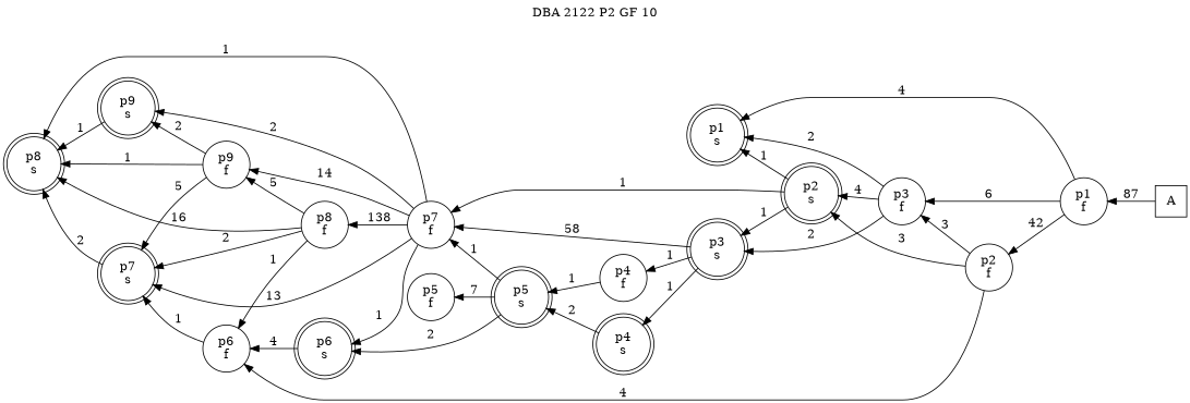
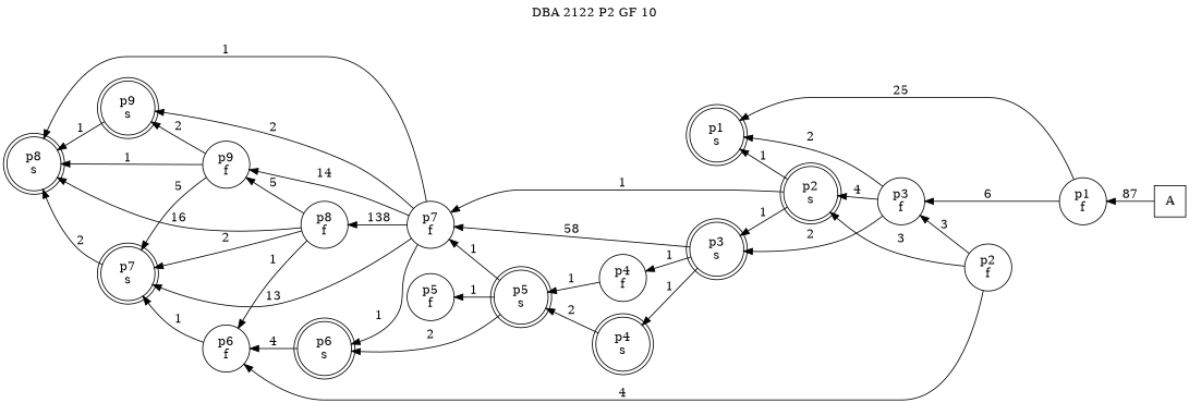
  digraph {
    label=" DBA 2122 P2 GF 10 "
    labelloc=tl
    rankdir=RL
    node [shape=circle]
    n1 [label=A shape=square]
    n2 [label="p1\nf"]
    n3 [label="p1\ns" shape=doublecircle]
    n4 [label="p2\nf"]
    n5 [label="p3\nf"]
    n6 [label="p2\ns" shape=doublecircle]
    n7 [label="p6\nf"]
    n8 [label="p3\ns" shape=doublecircle]
    n9 [label="p4\ns" shape=doublecircle]
    n10 [label="p7\nf"]
    n11 [label="p4\nf"]
    n12 [label="p7\ns" shape=doublecircle]
    n13 [label="p5\ns" shape=doublecircle]
    n14 [label="p6\ns" shape=doublecircle]
    n15 [label="p8\nf"]
    n16 [label="p8\ns" shape=doublecircle]
    n17 [label="p9\nf"]
    n18 [label="p9\ns" shape=doublecircle]
    n19 [label="p5\nf"]
    n1 -> n2 [label=87]
-   n2 -> n3 [label=4]
-   n2 -> n4 [label=42]
+   n2 -> n3 [label=25]
    n2 -> n5 [label=6]
    n4 -> n5 [label=3]
    n4 -> n6 [label=3]
    n4 -> n7 [label=4]
    n5 -> n3 [label=2]
    n5 -> n6 [label=4]
    n5 -> n8 [label=2]
    n6 -> n3 [label=1]
    n6 -> n8 [label=1]
    n6 -> n10 [label=1]
    n7 -> n12 [label=1]
    n8 -> n9 [label=1]
    n8 -> n10 [label=58]
    n8 -> n11 [label=1]
    n9 -> n13 [label=2]
    n10 -> n12 [label=13]
    n10 -> n14 [label=1]
    n10 -> n15 [label=138]
    n10 -> n16 [label=1]
    n10 -> n17 [label=14]
    n10 -> n18 [label=2]
    n11 -> n13 [label=1]
    n12 -> n16 [label=2]
    n13 -> n10 [label=1]
    n13 -> n14 [label=2]
-   n13 -> n19 [label=7]
+   n13 -> n19 [label=1]
    n14 -> n7 [label=4]
    n15 -> n7 [label=1]
    n15 -> n12 [label=2]
    n15 -> n16 [label=16]
    n15 -> n17 [label=5]
    n17 -> n12 [label=5]
    n17 -> n16 [label=1]
    n17 -> n18 [label=2]
    n18 -> n16 [label=1]
  }
